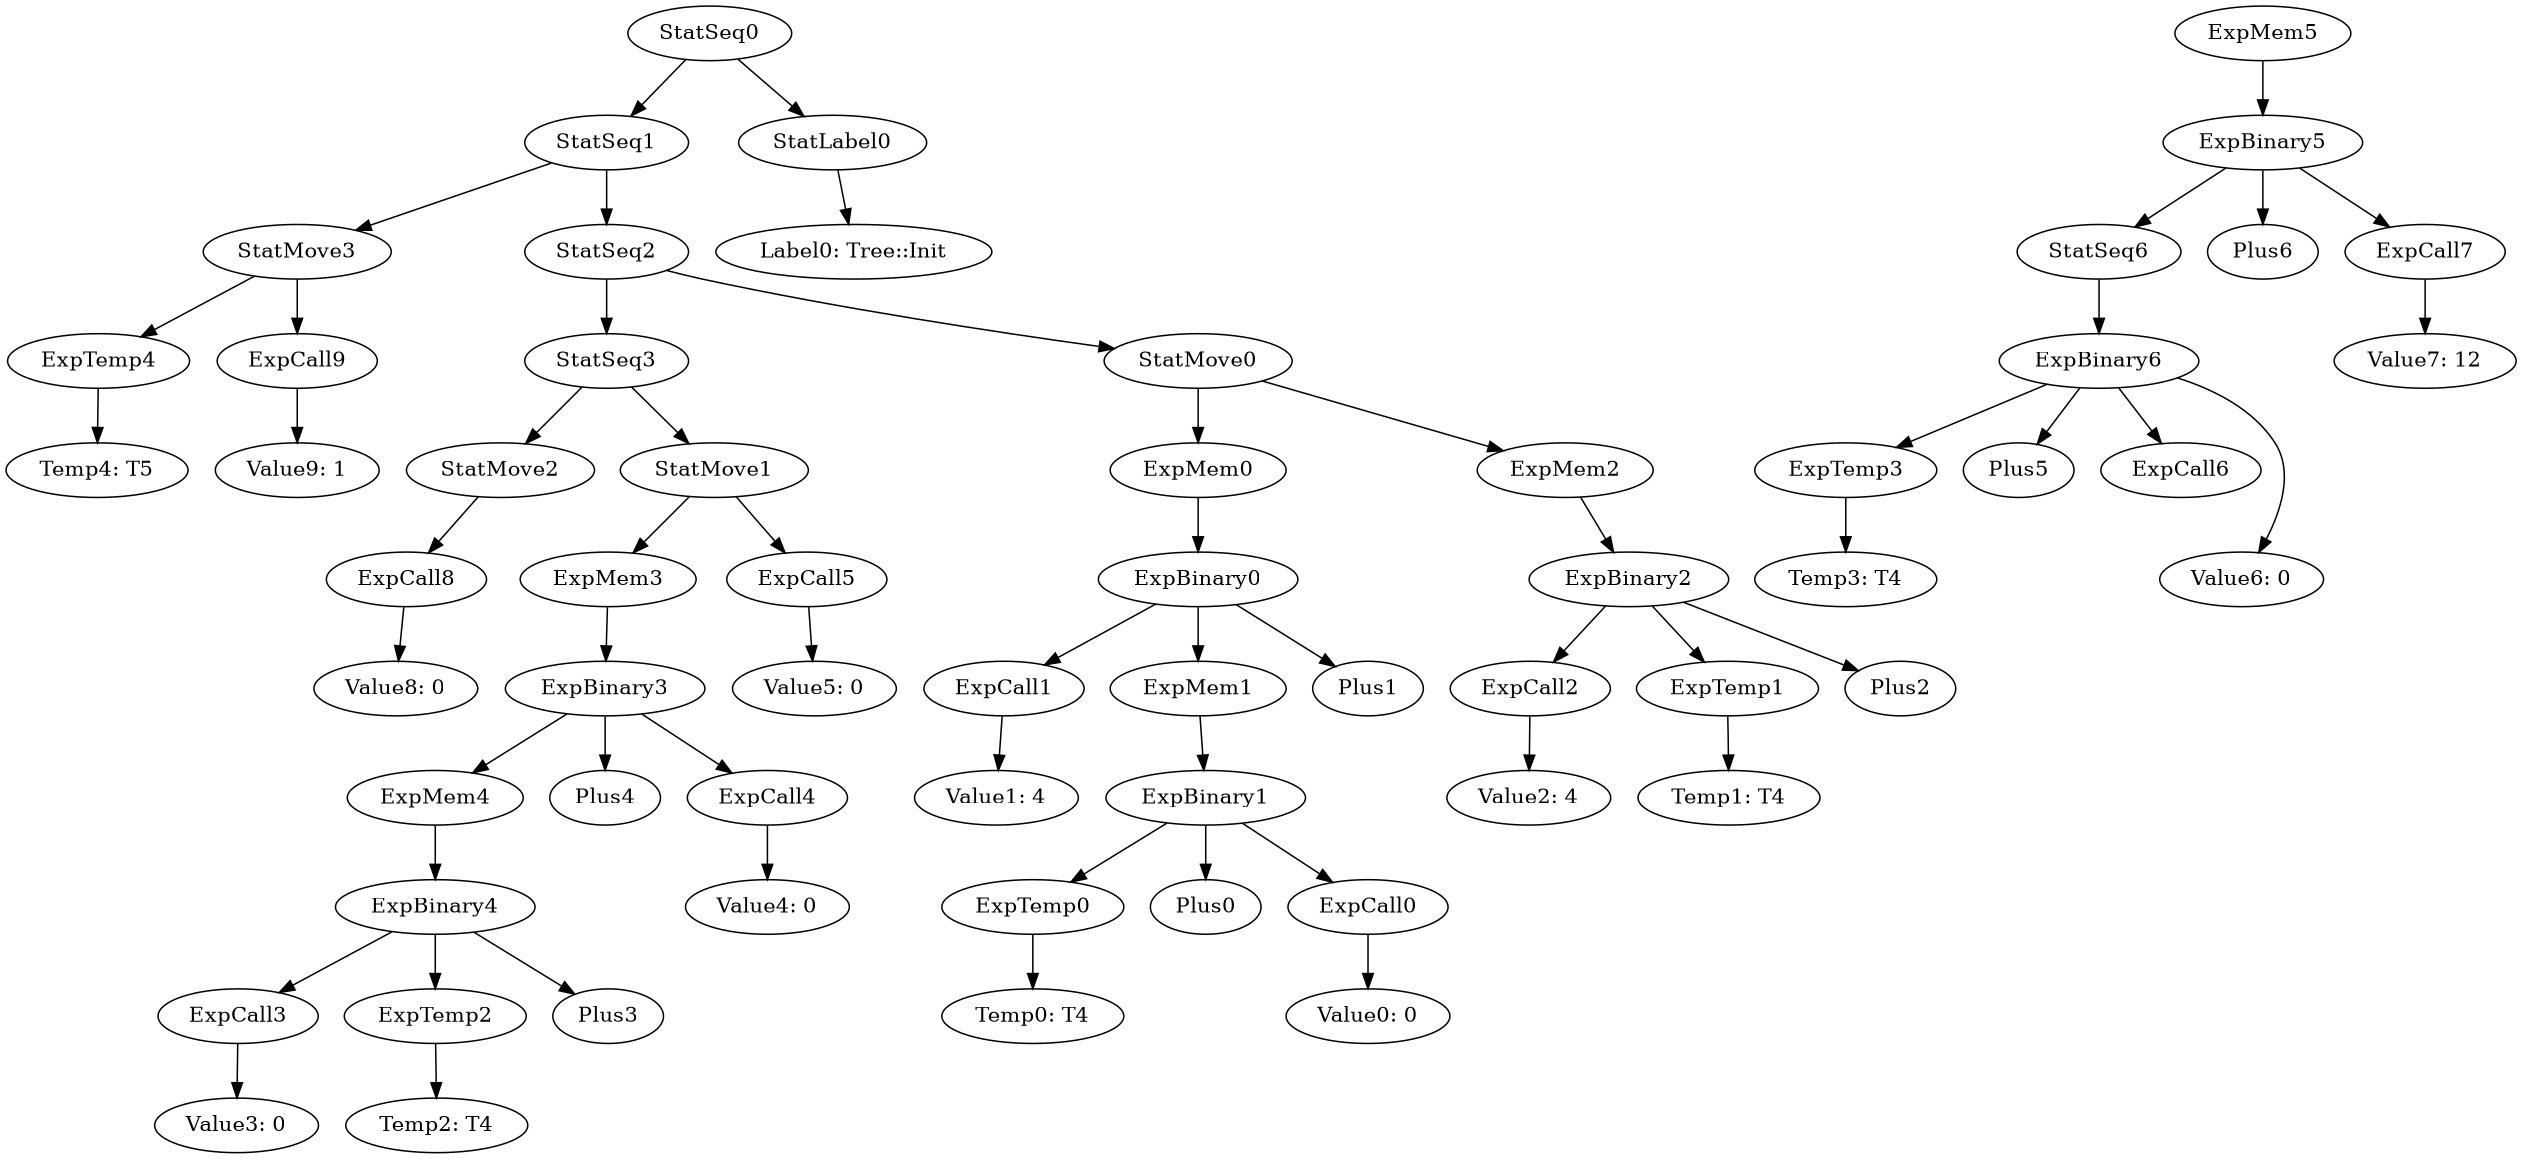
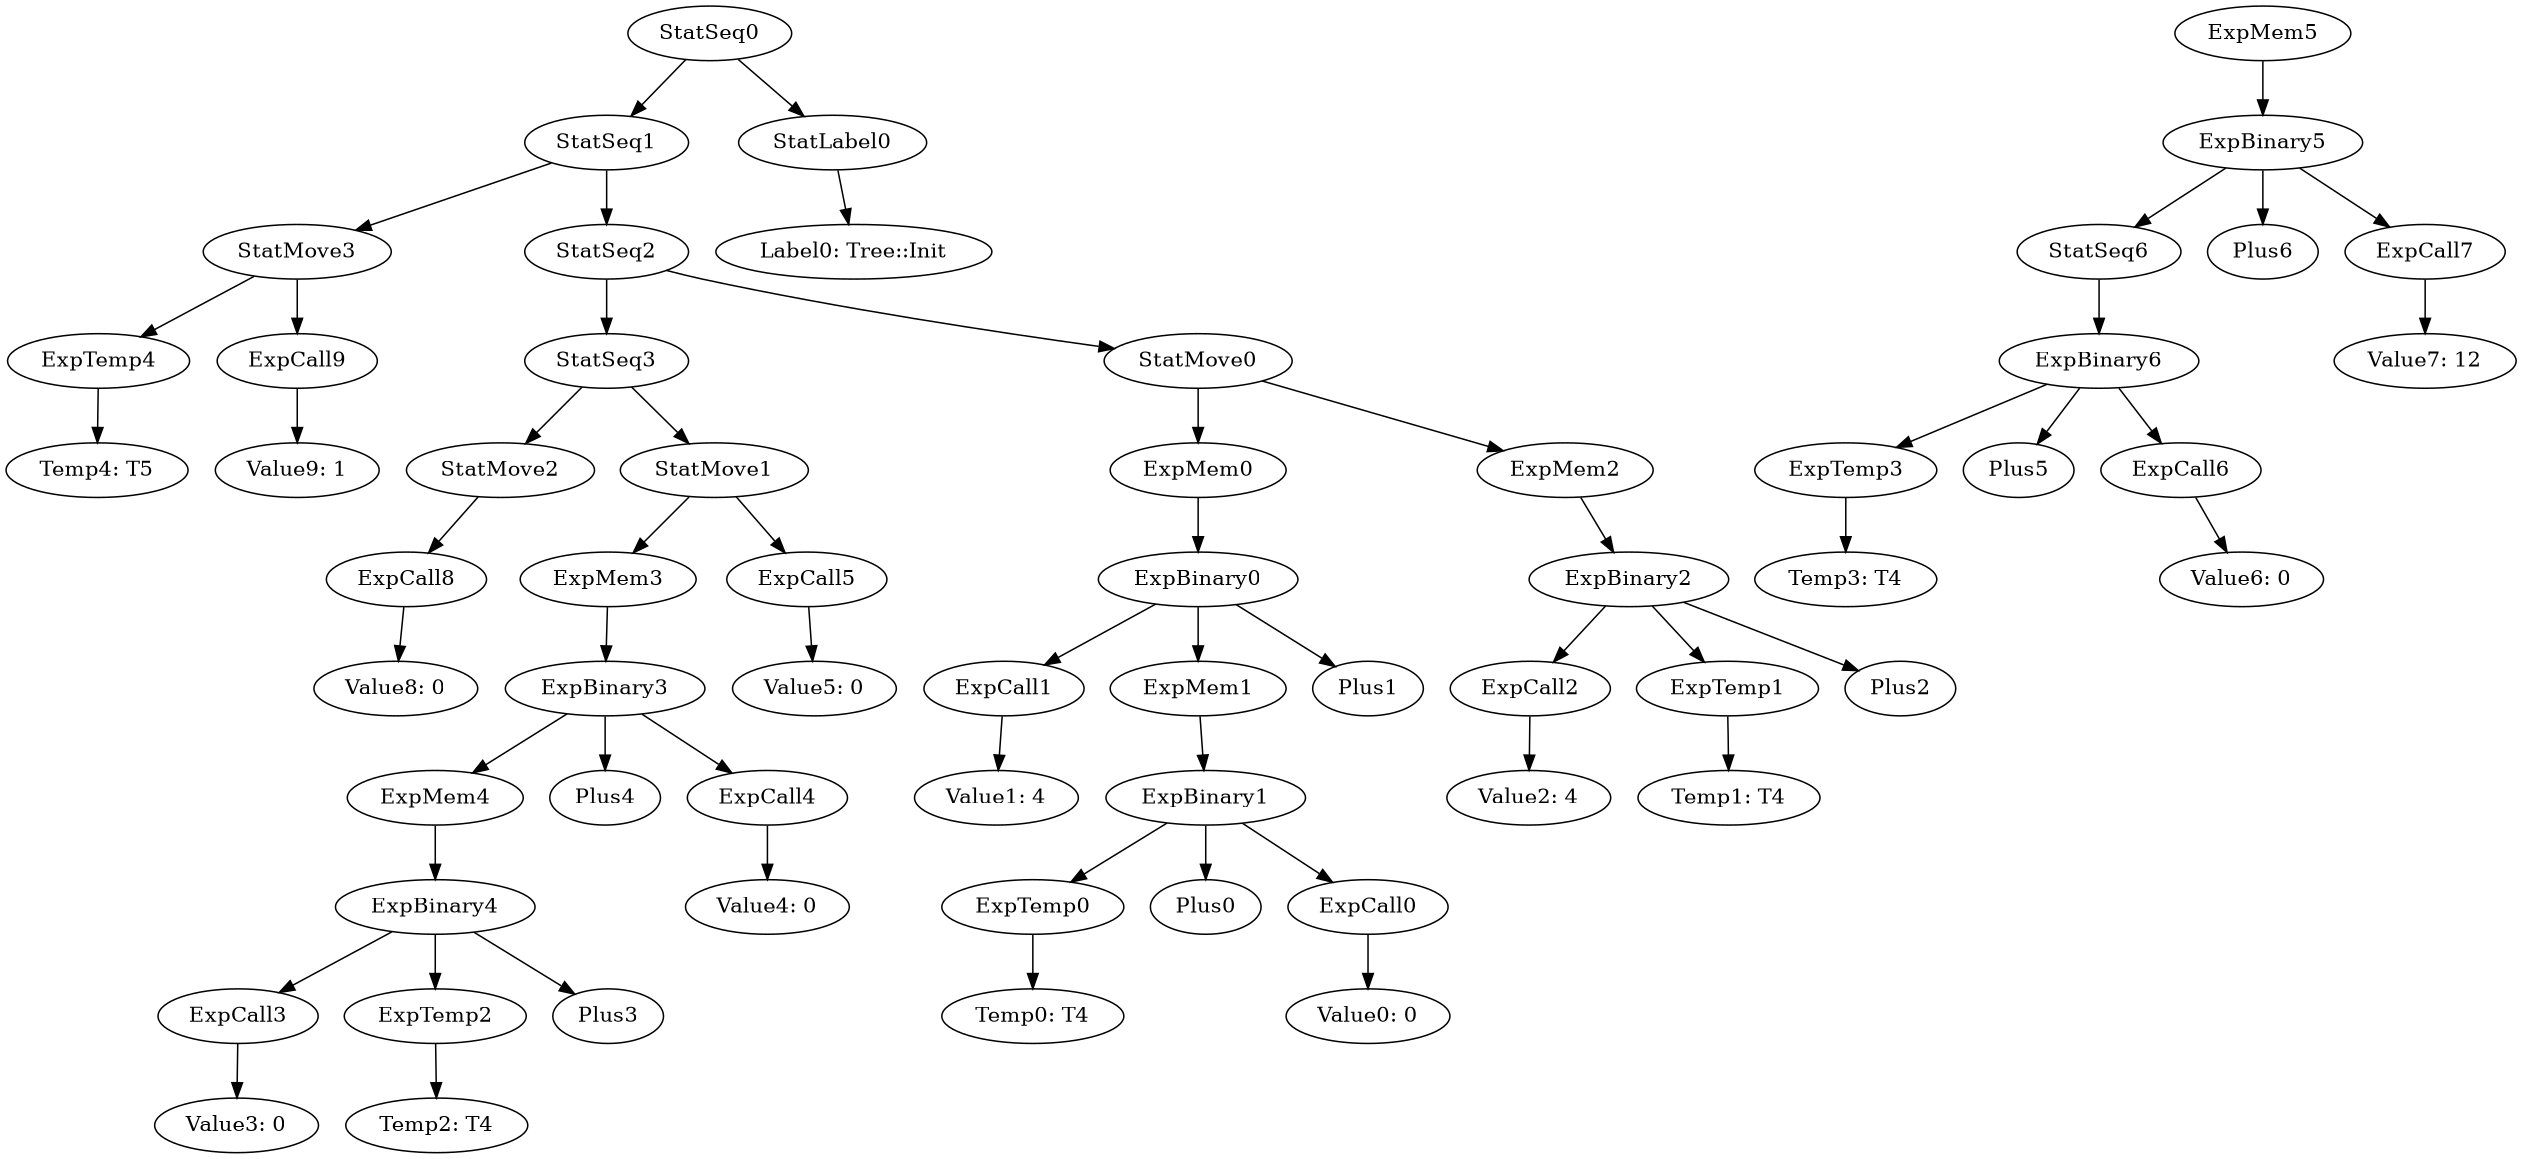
  digraph {
    ordering=out
    StatMove3
    ExpTemp4
    ExpCall9
    "Temp4: T5"
    "Value9: 1"
    StatSeq1
    StatSeq2
    StatSeq3
    StatMove0
    StatMove2
    StatMove1
    ExpMem0
    ExpMem2
    ExpCall8
    ExpMem5
    ExpBinary5
    "Value8: 0"
    n18 [label=StatSeq6]
    Plus6
    ExpCall7
    ExpBinary6
    "Value7: 12"
    ExpTemp3
    Plus5
    ExpCall6
    "Temp3: T4"
    "Value6: 0"
    ExpMem3
    ExpCall5
    ExpBinary3
    "Value5: 0"
    ExpMem4
    Plus4
    ExpCall4
    ExpBinary0
    ExpBinary2
    ExpCall1
    ExpMem1
    Plus1
    ExpCall2
    ExpTemp1
    Plus2
    "Value2: 4"
    "Value1: 4"
    ExpBinary1
    ExpTemp0
    Plus0
    ExpCall0
    "Temp0: T4"
    "Value0: 0"
    ExpBinary4
    "Value4: 0"
    "Temp1: T4"
    StatLabel0
    "Label0: Tree::Init"
    ExpCall3
    ExpTemp2
    Plus3
    StatSeq0
    "Value3: 0"
    "Temp2: T4"
    StatMove3 -> ExpTemp4
    StatMove3 -> ExpCall9
    ExpTemp4 -> "Temp4: T5"
    ExpCall9 -> "Value9: 1"
    StatSeq1 -> StatMove3
    StatSeq1 -> StatSeq2
    StatSeq2 -> StatSeq3
    StatSeq2 -> StatMove0
    StatSeq3 -> StatMove2
    StatSeq3 -> StatMove1
    StatMove0 -> ExpMem0
    StatMove0 -> ExpMem2
    StatMove2 -> ExpCall8
    StatMove1 -> ExpMem3
    StatMove1 -> ExpCall5
    ExpMem0 -> ExpBinary0
    ExpMem2 -> ExpBinary2
    ExpCall8 -> "Value8: 0"
    ExpMem5 -> ExpBinary5
    ExpBinary5 -> n18
    ExpBinary5 -> Plus6
    ExpBinary5 -> ExpCall7
    n18 -> ExpBinary6
    ExpCall7 -> "Value7: 12"
    ExpBinary6 -> ExpTemp3
    ExpBinary6 -> Plus5
    ExpBinary6 -> ExpCall6
    ExpTemp3 -> "Temp3: T4"
-   ExpBinary6 -> "Value6: 0"
+   ExpCall6 -> "Value6: 0"
    ExpMem3 -> ExpBinary3
    ExpCall5 -> "Value5: 0"
    ExpBinary3 -> ExpMem4
    ExpBinary3 -> Plus4
    ExpBinary3 -> ExpCall4
    ExpMem4 -> ExpBinary4
    ExpCall4 -> "Value4: 0"
    ExpBinary0 -> ExpCall1
    ExpBinary0 -> ExpMem1
    ExpBinary0 -> Plus1
    ExpBinary2 -> ExpCall2
    ExpBinary2 -> ExpTemp1
    ExpBinary2 -> Plus2
    ExpCall1 -> "Value1: 4"
    ExpMem1 -> ExpBinary1
    ExpCall2 -> "Value2: 4"
    ExpTemp1 -> "Temp1: T4"
    ExpBinary1 -> ExpTemp0
    ExpBinary1 -> Plus0
    ExpBinary1 -> ExpCall0
    ExpTemp0 -> "Temp0: T4"
    ExpCall0 -> "Value0: 0"
    ExpBinary4 -> ExpCall3
    ExpBinary4 -> ExpTemp2
    ExpBinary4 -> Plus3
    StatLabel0 -> "Label0: Tree::Init"
    ExpCall3 -> "Value3: 0"
    ExpTemp2 -> "Temp2: T4"
    StatSeq0 -> StatSeq1
    StatSeq0 -> StatLabel0
  }
